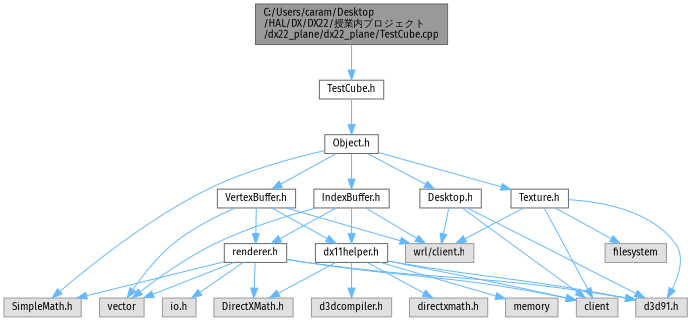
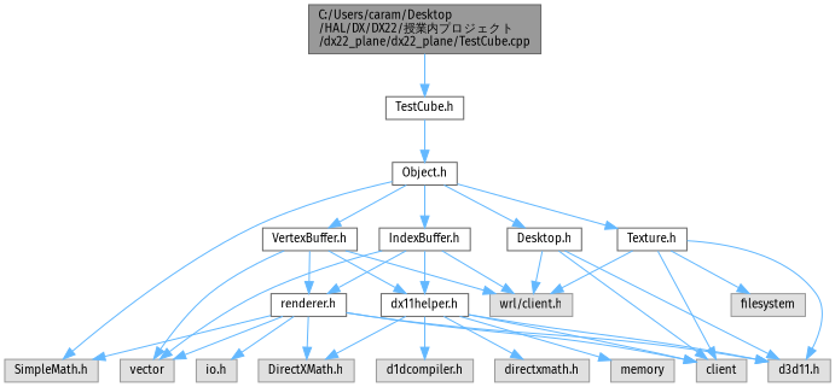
  digraph {
    fontname="Fira Sans"
    node [color=grey60 fillcolor="#E0E0E0" fontname="Fira Sans" fontsize=10 shape=box style=filled]
    edge [color=steelblue1 fontname="Fira Sans" fontsize=10 labelfontname=Helvetica labelfontsize=10 style=solid]
    n1 [color=gray40 fillcolor=grey60 fontcolor=black height=0.2 label="C:/Users/caram/Desktop\l/HAL/DX/DX22/授業内プロジェクト\l/dx22_plane/dx22_plane/TestCube.cpp" width=0.4]
    n2 [color=grey40 fillcolor=white height=0.2 label="TestCube.h" width=0.4]
    n3 [color=grey40 fillcolor=white height=0.2 label="Object.h" width=0.4]
    n4 [height=0.2 label="SimpleMath.h" width=0.4]
    n5 [color=grey40 fillcolor=white height=0.2 label="VertexBuffer.h" width=0.4]
    n6 [color=grey40 fillcolor=white height=0.2 label="IndexBuffer.h" width=0.4]
    n7 [color=grey40 fillcolor=white height=0.2 label="Desktop.h" width=0.4]
    n8 [color=grey40 fillcolor=white height=0.2 label="Texture.h" width=0.4]
    n9 [height=0.2 label=vector width=0.4]
    n10 [height=0.2 label="wrl/client.h" width=0.4]
    n11 [color=grey40 fillcolor=white height=0.2 label="dx11helper.h" width=0.4]
    n12 [color=grey40 fillcolor=white height=0.2 label="renderer.h" width=0.4]
-   n13 [height=0.2 label="d3d91.h" width=0.4]
+   n13 [height=0.2 label="d3d11.h" width=0.4]
    n14 [height=0.2 label=client width=0.4]
    n15 [height=0.2 label=filesystem width=0.4]
-   n16 [height=0.2 label="d3dcompiler.h" width=0.4]
+   n16 [height=0.2 label="d1dcompiler.h" width=0.4]
    n17 [height=0.2 label="directxmath.h" width=0.4]
    n18 [height=0.2 label="DirectXMath.h" width=0.4]
    n19 [height=0.2 label=memory width=0.4]
    n20 [height=0.2 label="io.h" width=0.4]
    n1 -> n2
    n2 -> n3
    n3 -> n4
    n3 -> n5
    n3 -> n6
    n3 -> n7
    n3 -> n8
    n5 -> n9
    n5 -> n10
    n5 -> n11
    n5 -> n12
    n6 -> n9
    n6 -> n10
    n6 -> n11
    n6 -> n12
    n7 -> n10
    n7 -> n13
    n7 -> n14
    n8 -> n10
    n8 -> n13
    n8 -> n14
    n8 -> n15
    n11 -> n13
    n11 -> n14
    n11 -> n16
    n11 -> n17
    n11 -> n18
    n11 -> n19
    n12 -> n4
    n12 -> n9
    n12 -> n13
    n12 -> n14
    n12 -> n18
    n12 -> n20
  }
